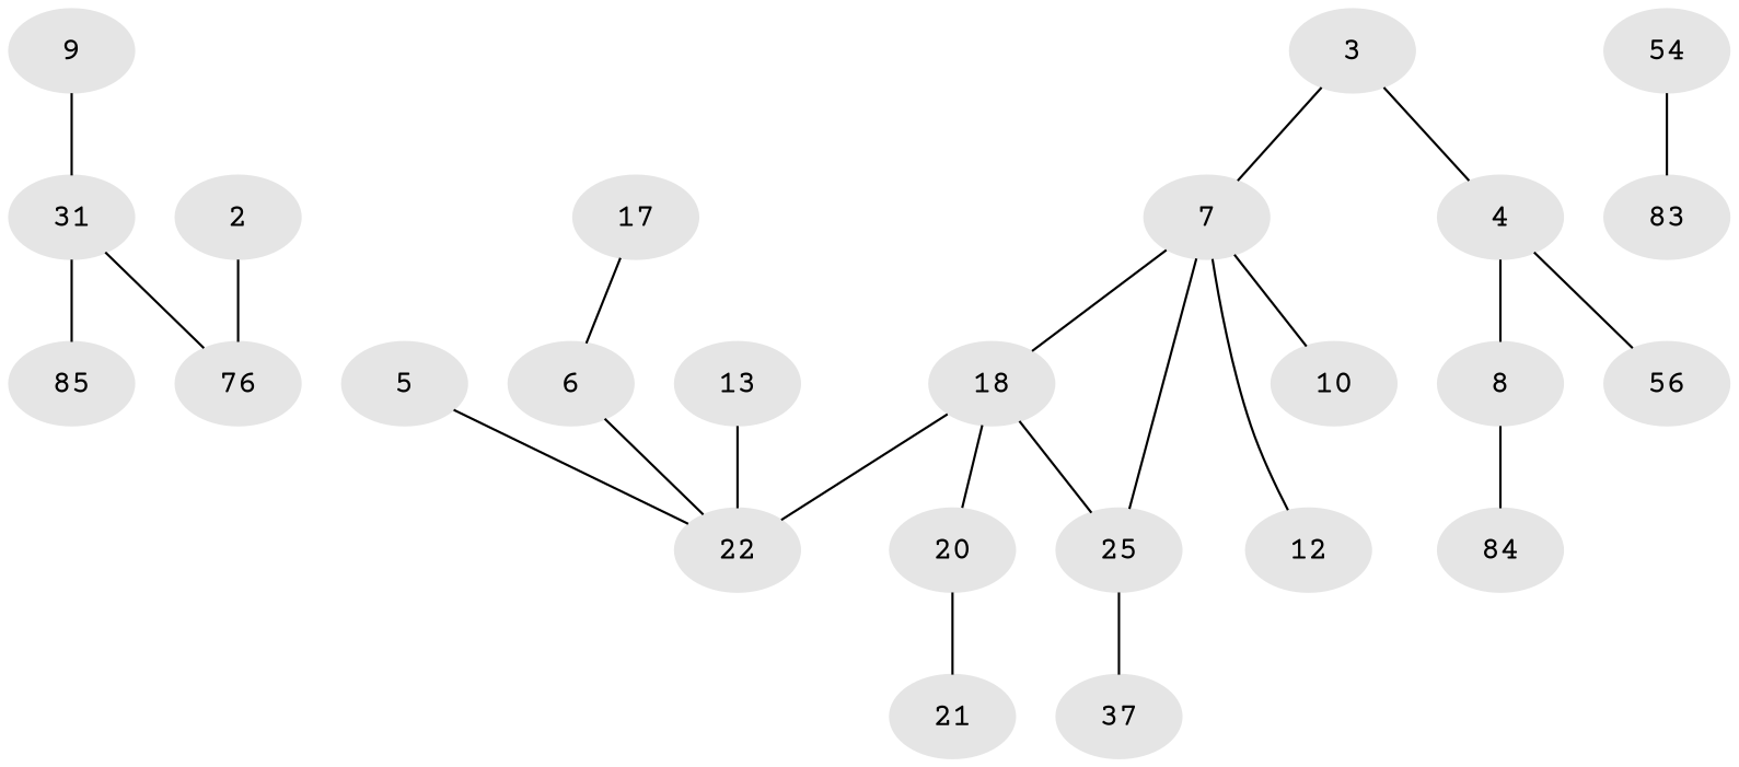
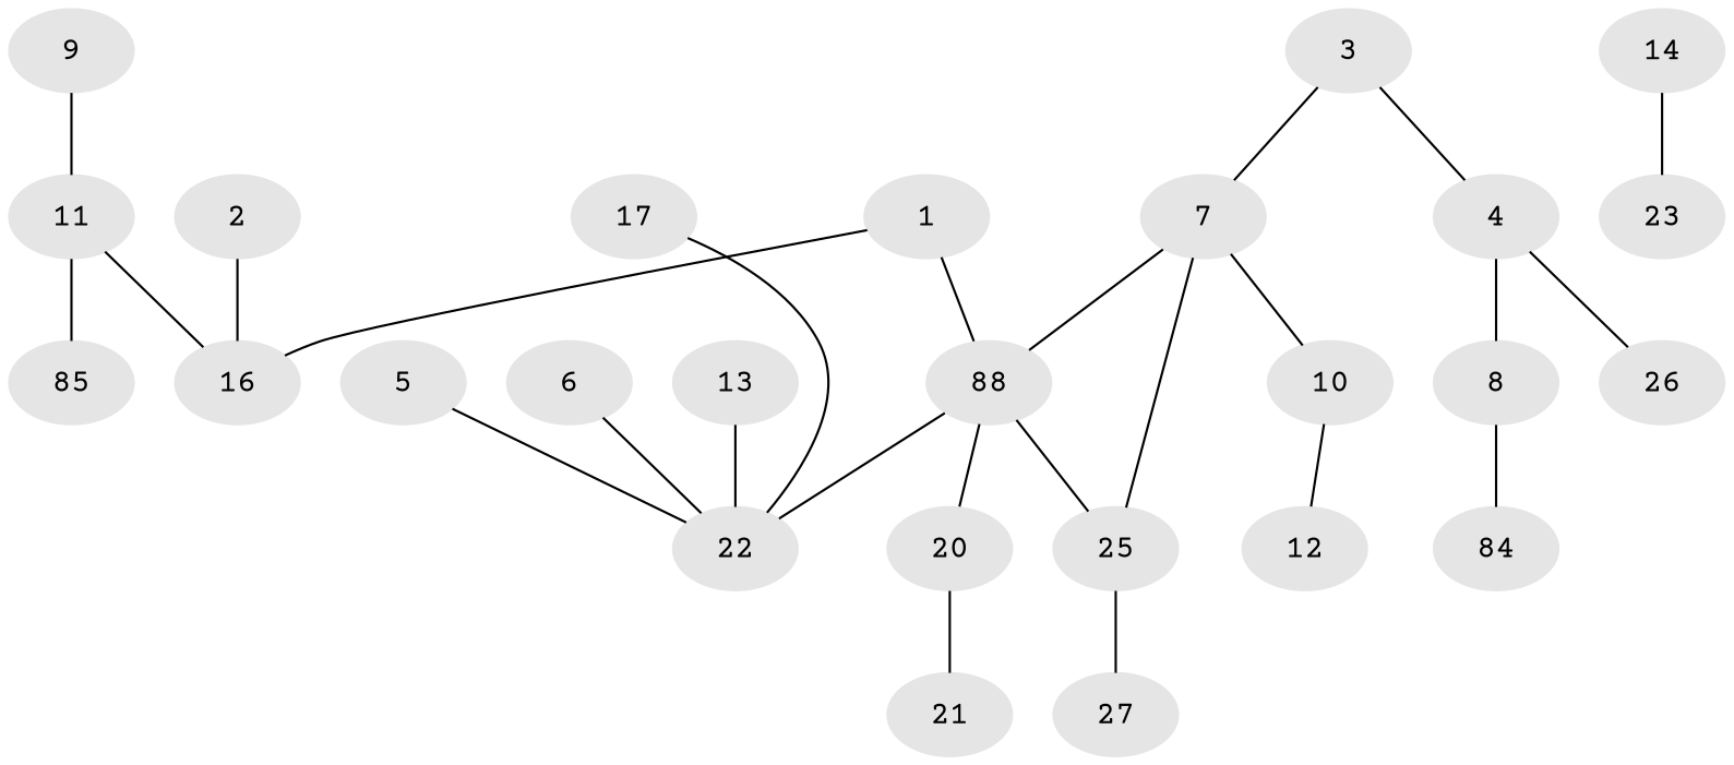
  graph {
    fontname="Courier Prime"
    node [color=gray90 fontname="Courier Prime" style=filled]
    edge [fontname="Courier Prime" weight=1.0]
-   16 [label=76]
-   18
+   1
+   16
+   18 [label=88]
    22
    20
    25
    2
    3
    4
    7
    8
-   26 [label=56]
+   26
    10
    n14 [label=84]
    5
    6
    12
    9
-   11 [label=31]
+   11
    n20 [label=85]
    13
-   14 [label=54]
-   23 [label=83]
+   14
+   23
    17
    21
-   27 [label=37]
+   27
+   1 -- 16
+   1 -- 18
    18 -- 22
    18 -- 20
    18 -- 25
    20 -- 21
    25 -- 27
    2 -- 16
    3 -- 4
    3 -- 7
    4 -- 8
    4 -- 26
    7 -- 18
    7 -- 25
    7 -- 10
    8 -- n14
-   7 -- 12
+   10 -- 12
    5 -- 22
    6 -- 22
    9 -- 11
    11 -- 16
    11 -- n20
    13 -- 22
    14 -- 23
-   17 -- 6
+   17 -- 22
  }
